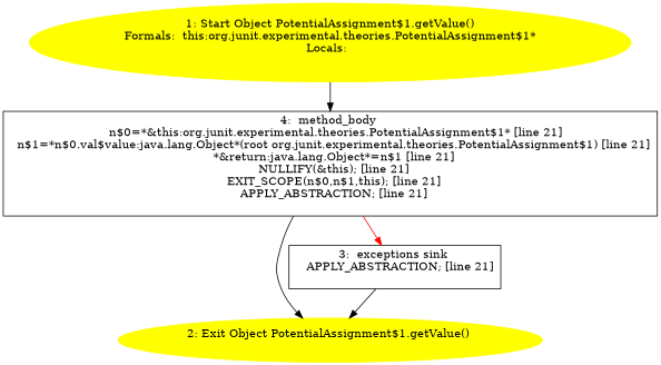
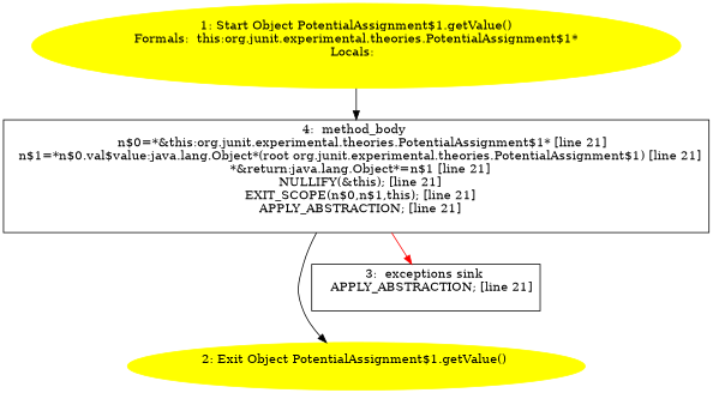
  digraph {
    n1 [color=yellow label="1: Start Object PotentialAssignment$1.getValue()\nFormals:  this:org.junit.experimental.theories.PotentialAssignment$1*\nLocals:  \n  " style=filled]
    n2 [label="4:  method_body \n   n$0=*&this:org.junit.experimental.theories.PotentialAssignment$1* [line 21]\n  n$1=*n$0.val$value:java.lang.Object*(root org.junit.experimental.theories.PotentialAssignment$1) [line 21]\n  *&return:java.lang.Object*=n$1 [line 21]\n  NULLIFY(&this); [line 21]\n  EXIT_SCOPE(n$0,n$1,this); [line 21]\n  APPLY_ABSTRACTION; [line 21]\n " shape=box]
    n3 [color=yellow label="2: Exit Object PotentialAssignment$1.getValue() \n  " style=filled]
    n4 [label="3:  exceptions sink \n   APPLY_ABSTRACTION; [line 21]\n " shape=box]
    n1 -> n2
    n2 -> n3
    n2 -> n4 [color=red]
-   n4 -> n3
  }
